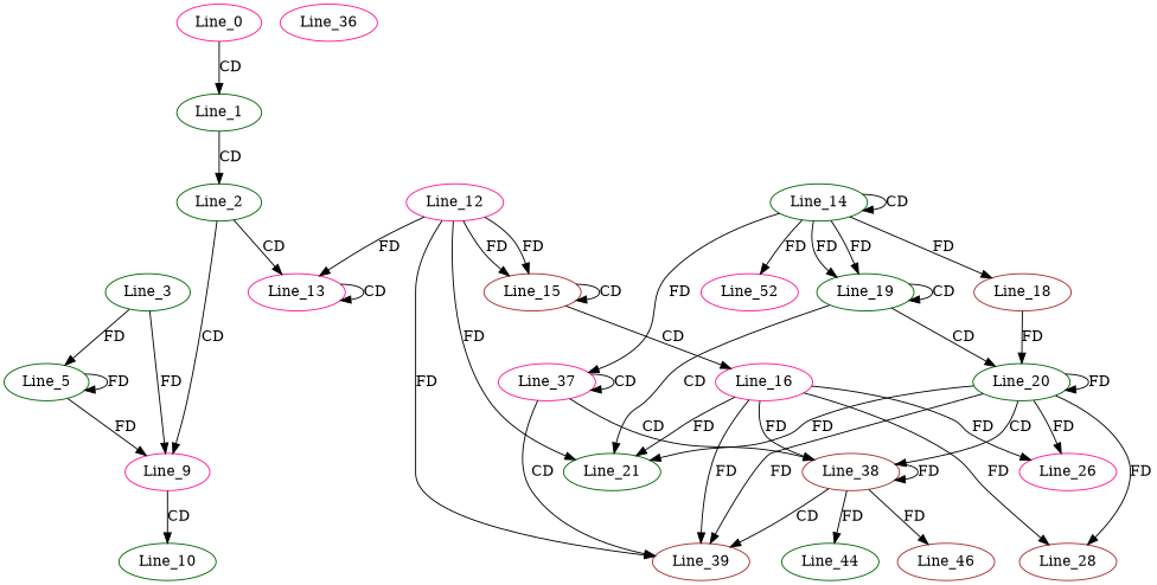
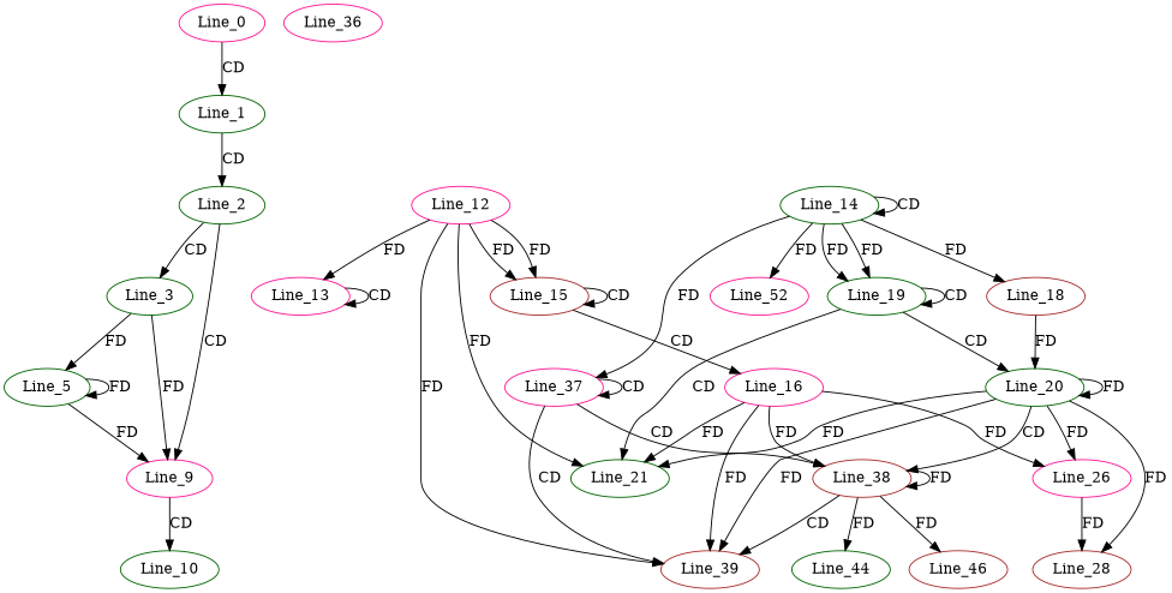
  digraph {
    node [color=darkgreen]
    Line_0 [color=deeppink]
    Line_1
    Line_2
    Line_3
    Line_9 [color=deeppink]
    Line_5
    Line_10
    Line_13 [color=deeppink]
    Line_14
    Line_18 [color=brown]
    Line_19
    Line_37 [color=deeppink]
    Line_52 [color=deeppink]
    Line_12 [color=deeppink]
    Line_15 [color=brown]
    Line_21
    Line_39 [color=brown]
    Line_16 [color=deeppink]
    Line_20
    Line_38 [color=brown]
    Line_26 [color=deeppink]
    Line_28 [color=brown]
    Line_44
    Line_46 [color=brown]
    Line_36 [color=deeppink]
    Line_0 -> Line_1 [label=CD]
    Line_1 -> Line_2 [label=CD]
-   Line_2 -> Line_13 [label=CD]
+   Line_2 -> Line_3 [label=CD]
    Line_2 -> Line_9 [label=CD]
    Line_3 -> Line_9 [label=FD]
    Line_3 -> Line_5 [label=FD]
    Line_9 -> Line_10 [label=CD]
    Line_5 -> Line_9 [label=FD]
    Line_5 -> Line_5 [label=FD]
    Line_13 -> Line_13 [label=CD]
    Line_14 -> Line_14 [label=CD]
    Line_14 -> Line_18 [label=FD]
    Line_14 -> Line_19 [label=FD]
    Line_14 -> Line_19 [label=FD]
    Line_14 -> Line_37 [label=FD]
    Line_14 -> Line_52 [label=FD]
    Line_18 -> Line_20 [label=FD]
    Line_19 -> Line_19 [label=CD]
    Line_19 -> Line_21 [label=CD]
    Line_19 -> Line_20 [label=CD]
    Line_37 -> Line_37 [label=CD]
    Line_37 -> Line_39 [label=CD]
    Line_37 -> Line_38 [label=CD]
    Line_12 -> Line_13 [label=FD]
    Line_12 -> Line_15 [label=FD]
    Line_12 -> Line_15 [label=FD]
    Line_12 -> Line_21 [label=FD]
    Line_12 -> Line_39 [label=FD]
    Line_15 -> Line_15 [label=CD]
    Line_15 -> Line_16 [label=CD]
    Line_16 -> Line_21 [label=FD]
    Line_16 -> Line_39 [label=FD]
    Line_16 -> Line_38 [label=FD]
    Line_16 -> Line_26 [label=FD]
-   Line_16 -> Line_28 [label=FD]
+   Line_26 -> Line_28 [label=FD]
    Line_20 -> Line_21 [label=FD]
    Line_20 -> Line_39 [label=FD]
    Line_20 -> Line_20 [label=FD]
    Line_20 -> Line_38 [label=CD]
    Line_20 -> Line_26 [label=FD]
    Line_20 -> Line_28 [label=FD]
    Line_38 -> Line_39 [label=CD]
    Line_38 -> Line_38 [label=FD]
    Line_38 -> Line_44 [label=FD]
    Line_38 -> Line_46 [label=FD]
  }
